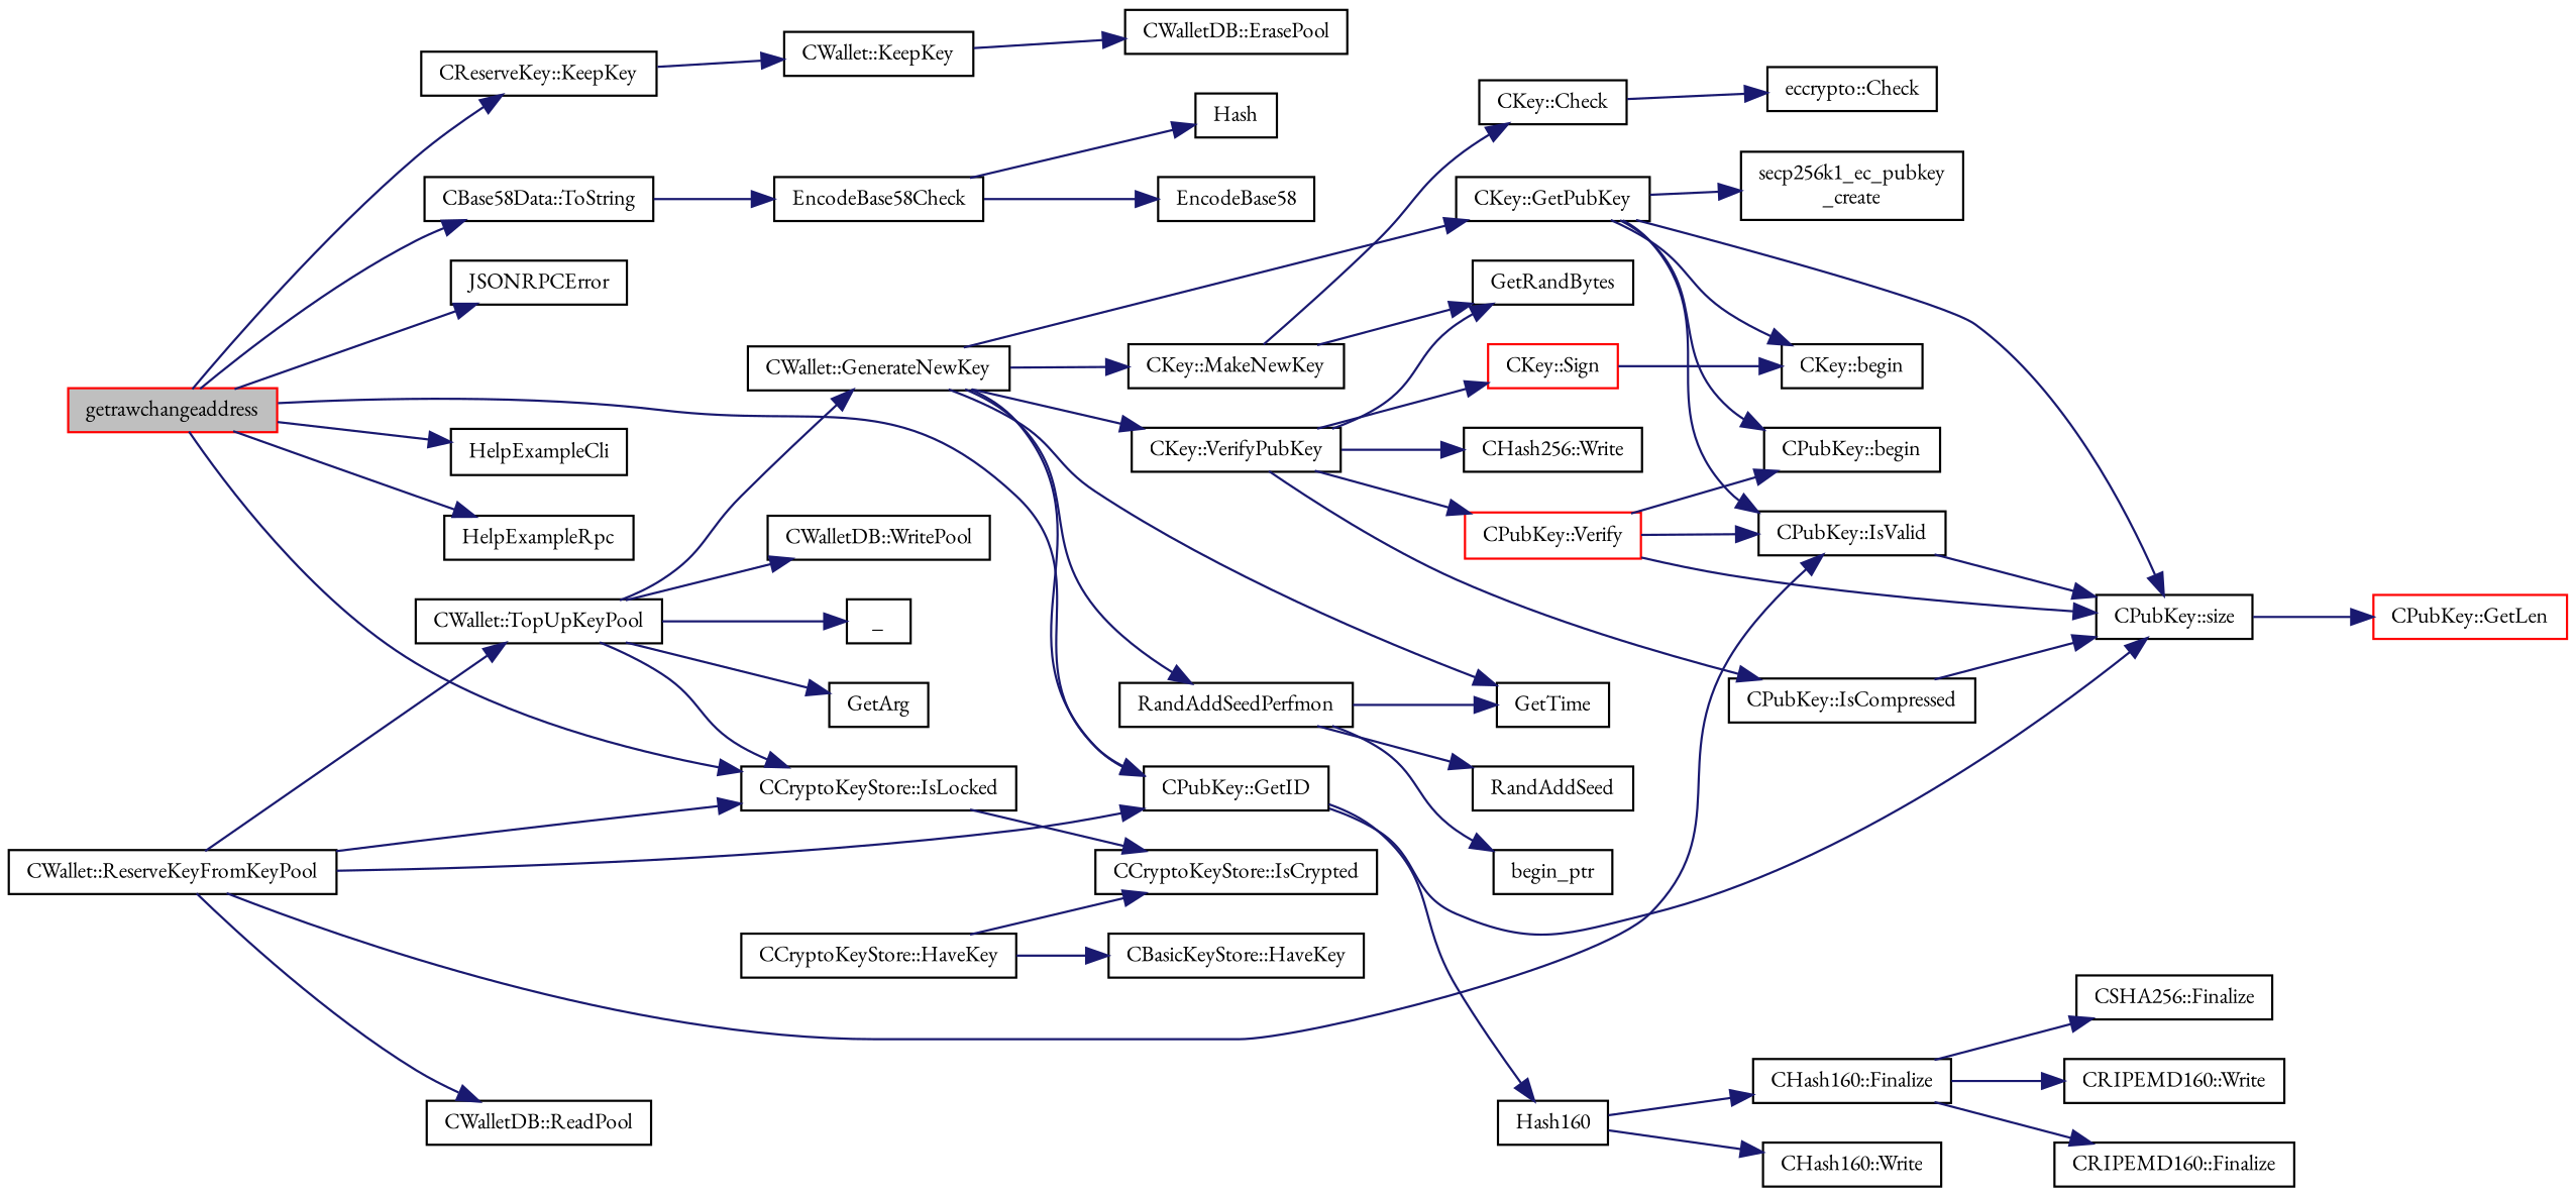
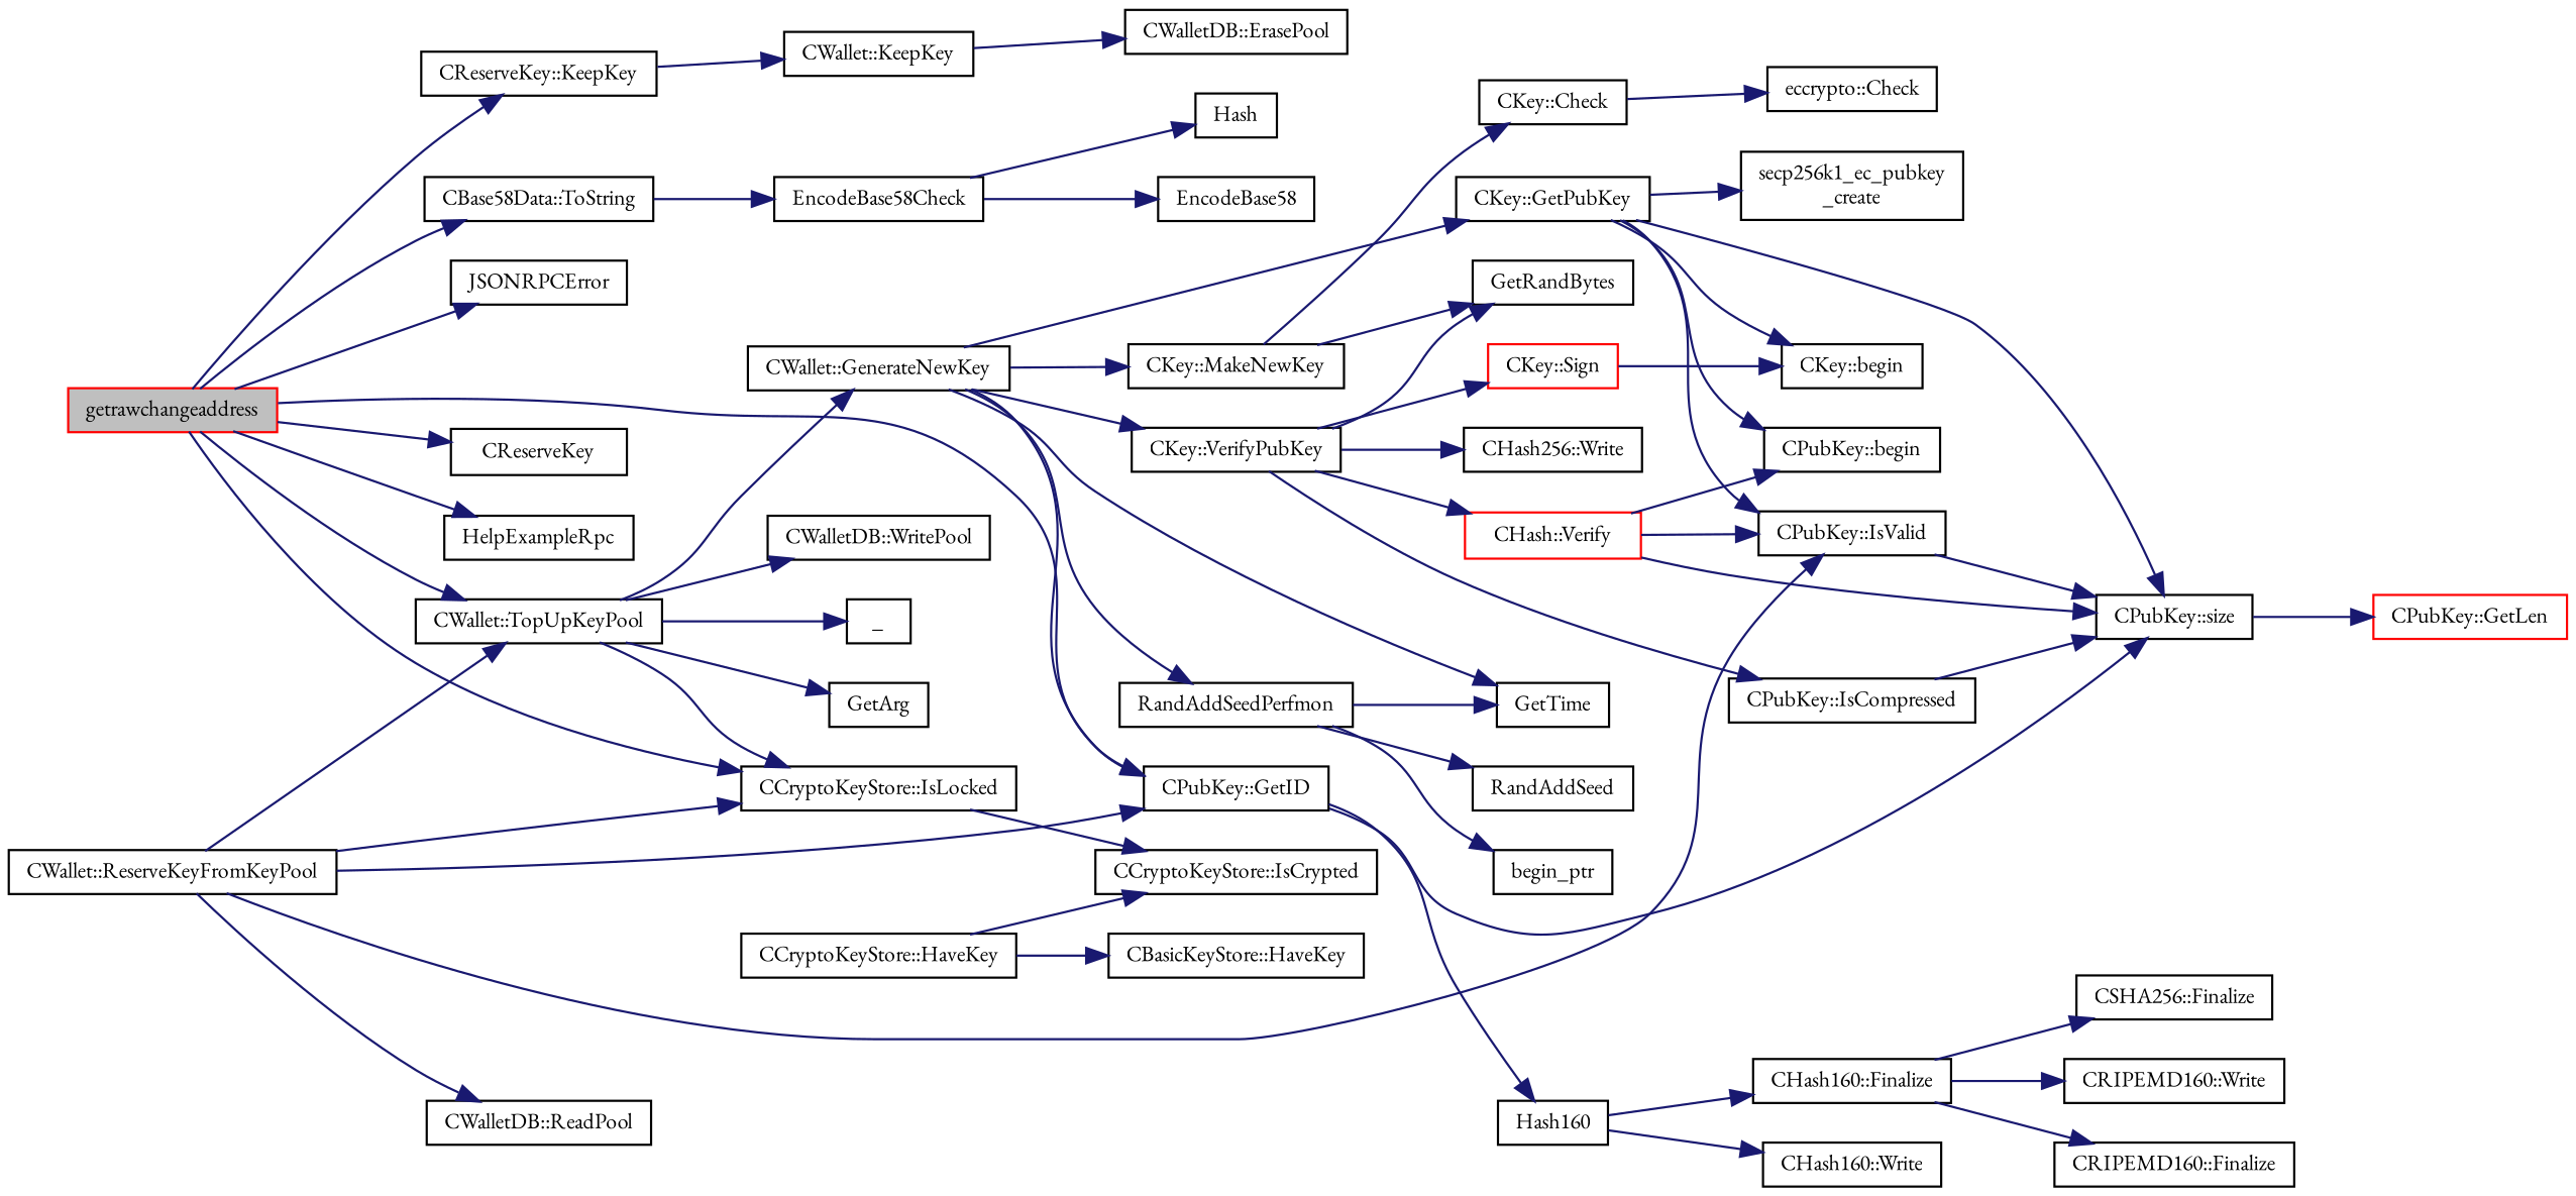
  digraph {
    fontname="EB Garamond"
    rankdir=LR
    node [color=black fillcolor=white fontname="EB Garamond" fontsize=10 shape=record style=filled]
    edge [color=midnightblue fontname="EB Garamond" fontsize=10 labelfontname=Helvetica labelfontsize=10 style=solid]
    n1 [color=red fillcolor=grey75 fontcolor=black height=0.2 label=getrawchangeaddress width=0.4]
-   n2 [height=0.2 label=HelpExampleCli width=0.4]
+   n2 [height=0.2 label=CReserveKey width=0.4]
    n3 [height=0.2 label=HelpExampleRpc width=0.4]
    n4 [height=0.2 label="CCryptoKeyStore::IsLocked" width=0.4]
    n5 [height=0.2 label="CWallet::TopUpKeyPool" width=0.4]
    n6 [height=0.2 label="CPubKey::GetID" width=0.4]
    n7 [height=0.2 label=JSONRPCError width=0.4]
    n8 [height=0.2 label="CReserveKey::KeepKey" width=0.4]
    n9 [height=0.2 label="CBase58Data::ToString" width=0.4]
    n10 [height=0.2 label="CCryptoKeyStore::IsCrypted" width=0.4]
    n11 [height=0.2 label=GetArg width=0.4]
    n12 [height=0.2 label="CWalletDB::WritePool" width=0.4]
    n13 [height=0.2 label="CWallet::GenerateNewKey" width=0.4]
    n14 [height=0.2 label=_ width=0.4]
    n15 [height=0.2 label="CPubKey::size" width=0.4]
    n16 [height=0.2 label=Hash160 width=0.4]
    n17 [height=0.2 label="CWallet::KeepKey" width=0.4]
    n18 [height=0.2 label=EncodeBase58Check width=0.4]
    n19 [height=0.2 label=RandAddSeedPerfmon width=0.4]
    n20 [height=0.2 label=GetTime width=0.4]
    n21 [height=0.2 label="CKey::MakeNewKey" width=0.4]
    n22 [height=0.2 label="CKey::GetPubKey" width=0.4]
    n23 [height=0.2 label="CKey::VerifyPubKey" width=0.4]
    n24 [height=0.2 label=RandAddSeed width=0.4]
    n25 [height=0.2 label=begin_ptr width=0.4]
    n26 [height=0.2 label=GetRandBytes width=0.4]
    n27 [height=0.2 label="CKey::Check" width=0.4]
    n28 [height=0.2 label="secp256k1_ec_pubkey\l_create" width=0.4]
    n29 [height=0.2 label="CPubKey::begin" width=0.4]
    n30 [height=0.2 label="CKey::begin" width=0.4]
    n31 [height=0.2 label="CPubKey::IsValid" width=0.4]
    n32 [height=0.2 label="CPubKey::IsCompressed" width=0.4]
    n33 [height=0.2 label="CHash256::Write" width=0.4]
    n34 [color=red height=0.2 label="CKey::Sign" width=0.4]
-   n35 [color=red height=0.2 label="CPubKey::Verify" width=0.4]
+   n35 [color=red height=0.2 label="CHash::Verify" width=0.4]
    n36 [height=0.2 label="eccrypto::Check" width=0.4]
    n37 [color=red height=0.2 label="CPubKey::GetLen" width=0.4]
    n38 [height=0.2 label="CHash160::Write" width=0.4]
    n39 [height=0.2 label="CHash160::Finalize" width=0.4]
    n40 [height=0.2 label="CSHA256::Finalize" width=0.4]
    n41 [height=0.2 label="CRIPEMD160::Write" width=0.4]
    n42 [height=0.2 label="CRIPEMD160::Finalize" width=0.4]
    n43 [height=0.2 label="CWallet::ReserveKeyFromKeyPool" width=0.4]
    n44 [height=0.2 label="CWalletDB::ReadPool" width=0.4]
    n45 [height=0.2 label="CCryptoKeyStore::HaveKey" width=0.4]
    n46 [height=0.2 label="CBasicKeyStore::HaveKey" width=0.4]
    n47 [height=0.2 label="CWalletDB::ErasePool" width=0.4]
    n48 [height=0.2 label=Hash width=0.4]
    n49 [height=0.2 label=EncodeBase58 width=0.4]
    n1 -> n2
    n1 -> n3
    n1 -> n4
+   n1 -> n5
    n1 -> n6
    n1 -> n7
    n1 -> n8
    n1 -> n9
    n4 -> n10
    n5 -> n4
    n5 -> n11
    n5 -> n12
    n5 -> n13
    n5 -> n14
    n6 -> n15
    n6 -> n16
    n8 -> n17
    n9 -> n18
    n13 -> n6
    n13 -> n19
    n13 -> n20
    n13 -> n21
    n13 -> n22
    n13 -> n23
    n15 -> n37
    n16 -> n38
    n16 -> n39
    n17 -> n47
    n18 -> n48
    n18 -> n49
    n19 -> n20
    n19 -> n24
    n19 -> n25
    n21 -> n26
    n21 -> n27
    n22 -> n15
    n22 -> n28
    n22 -> n29
    n22 -> n30
    n22 -> n31
    n23 -> n26
    n23 -> n32
    n23 -> n33
    n23 -> n34
    n23 -> n35
    n27 -> n36
    n31 -> n15
    n32 -> n15
    n34 -> n30
    n35 -> n15
    n35 -> n29
    n35 -> n31
    n39 -> n40
    n39 -> n41
    n39 -> n42
    n43 -> n4
    n43 -> n5
    n43 -> n6
    n43 -> n31
    n43 -> n44
    n45 -> n10
    n45 -> n46
  }
